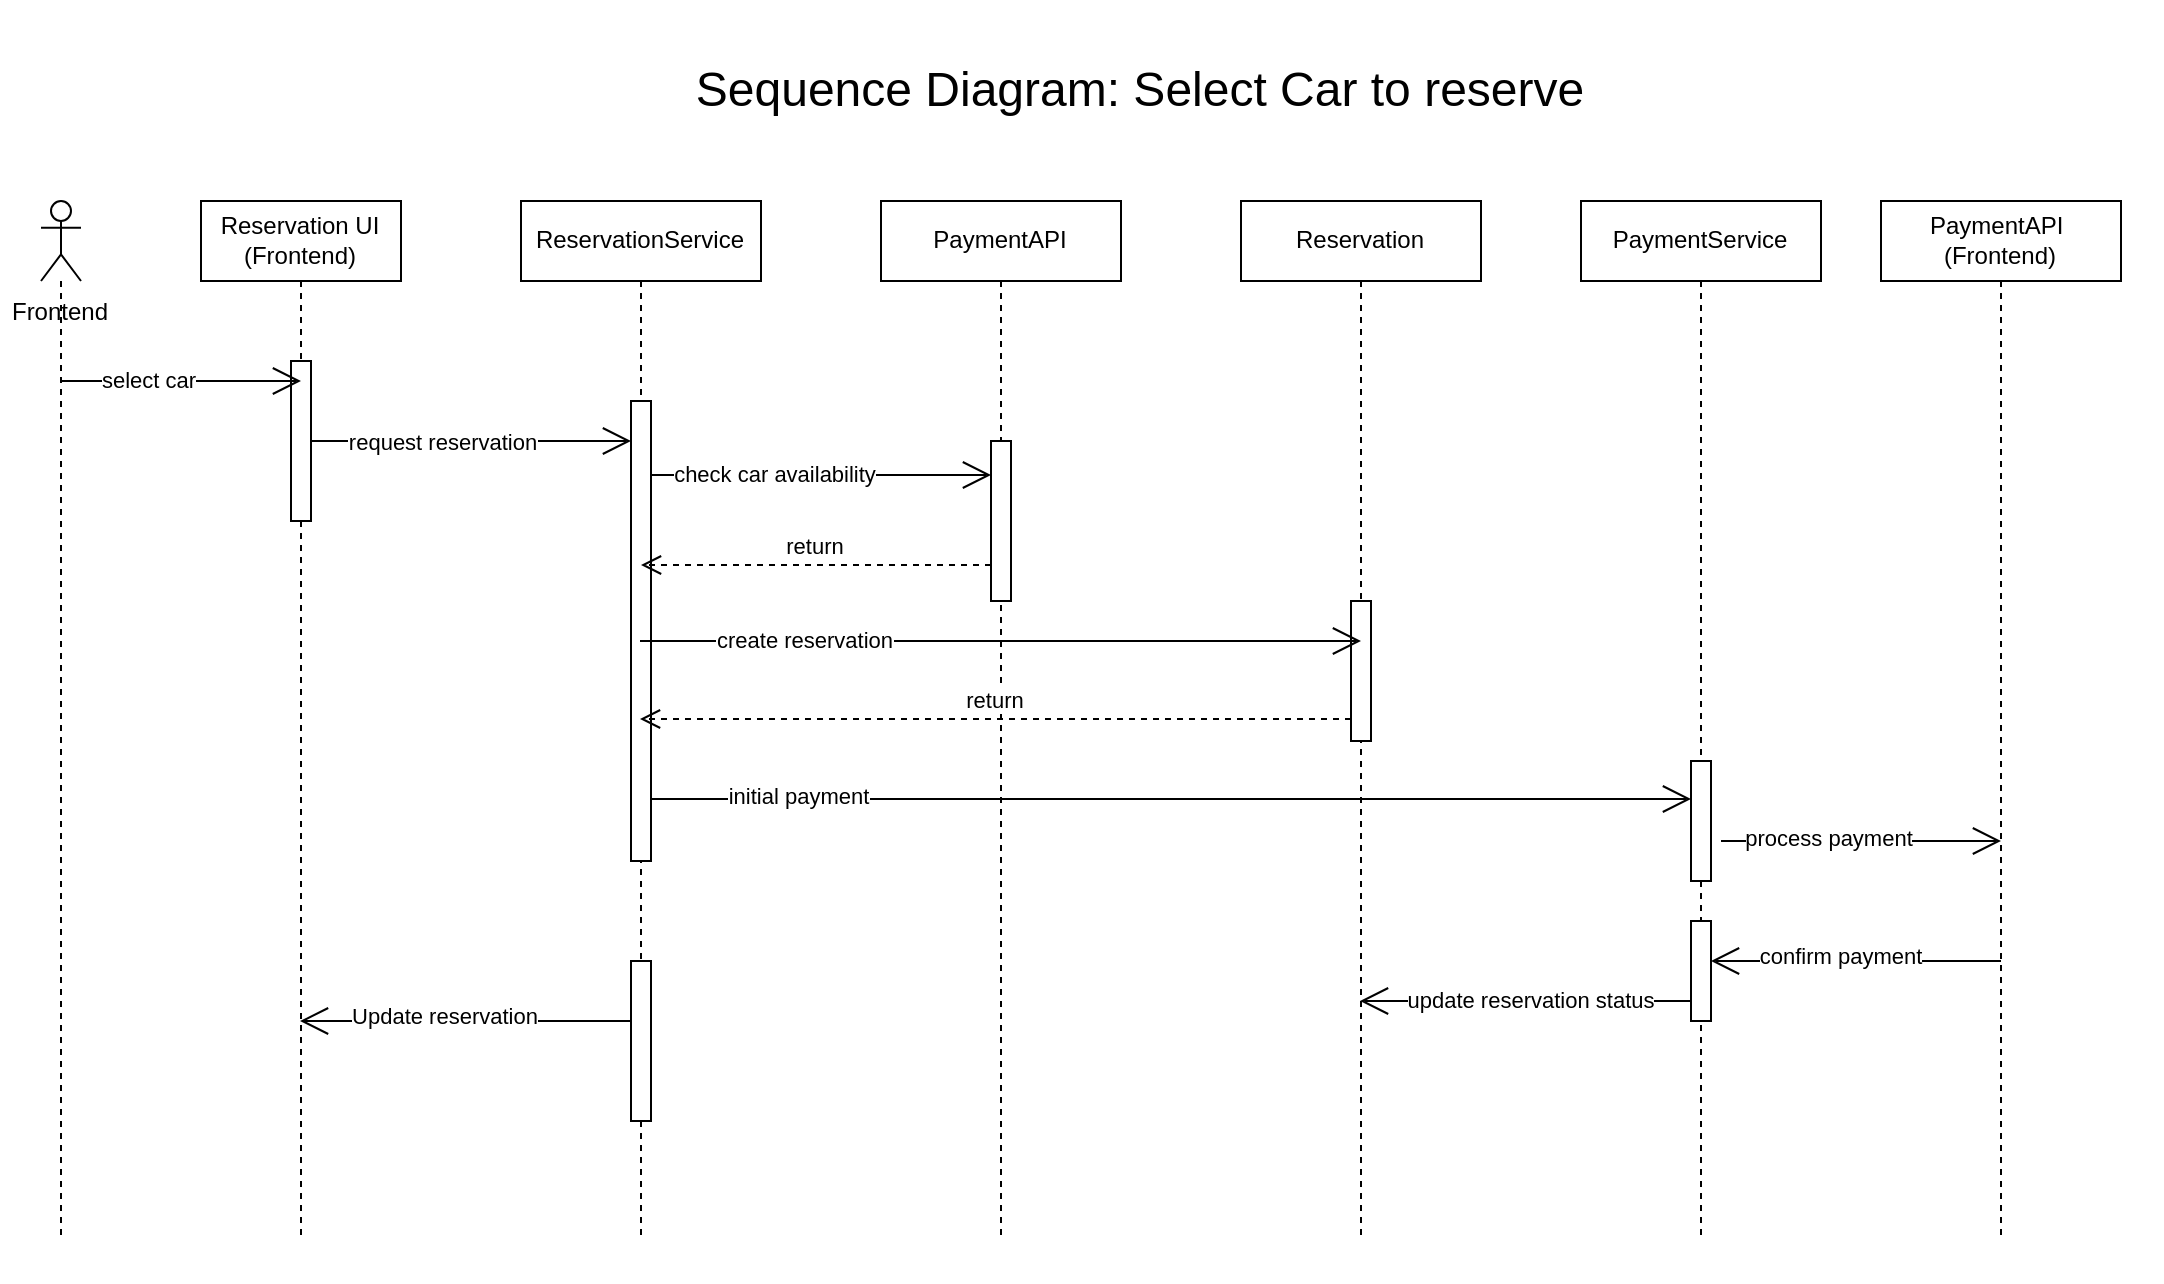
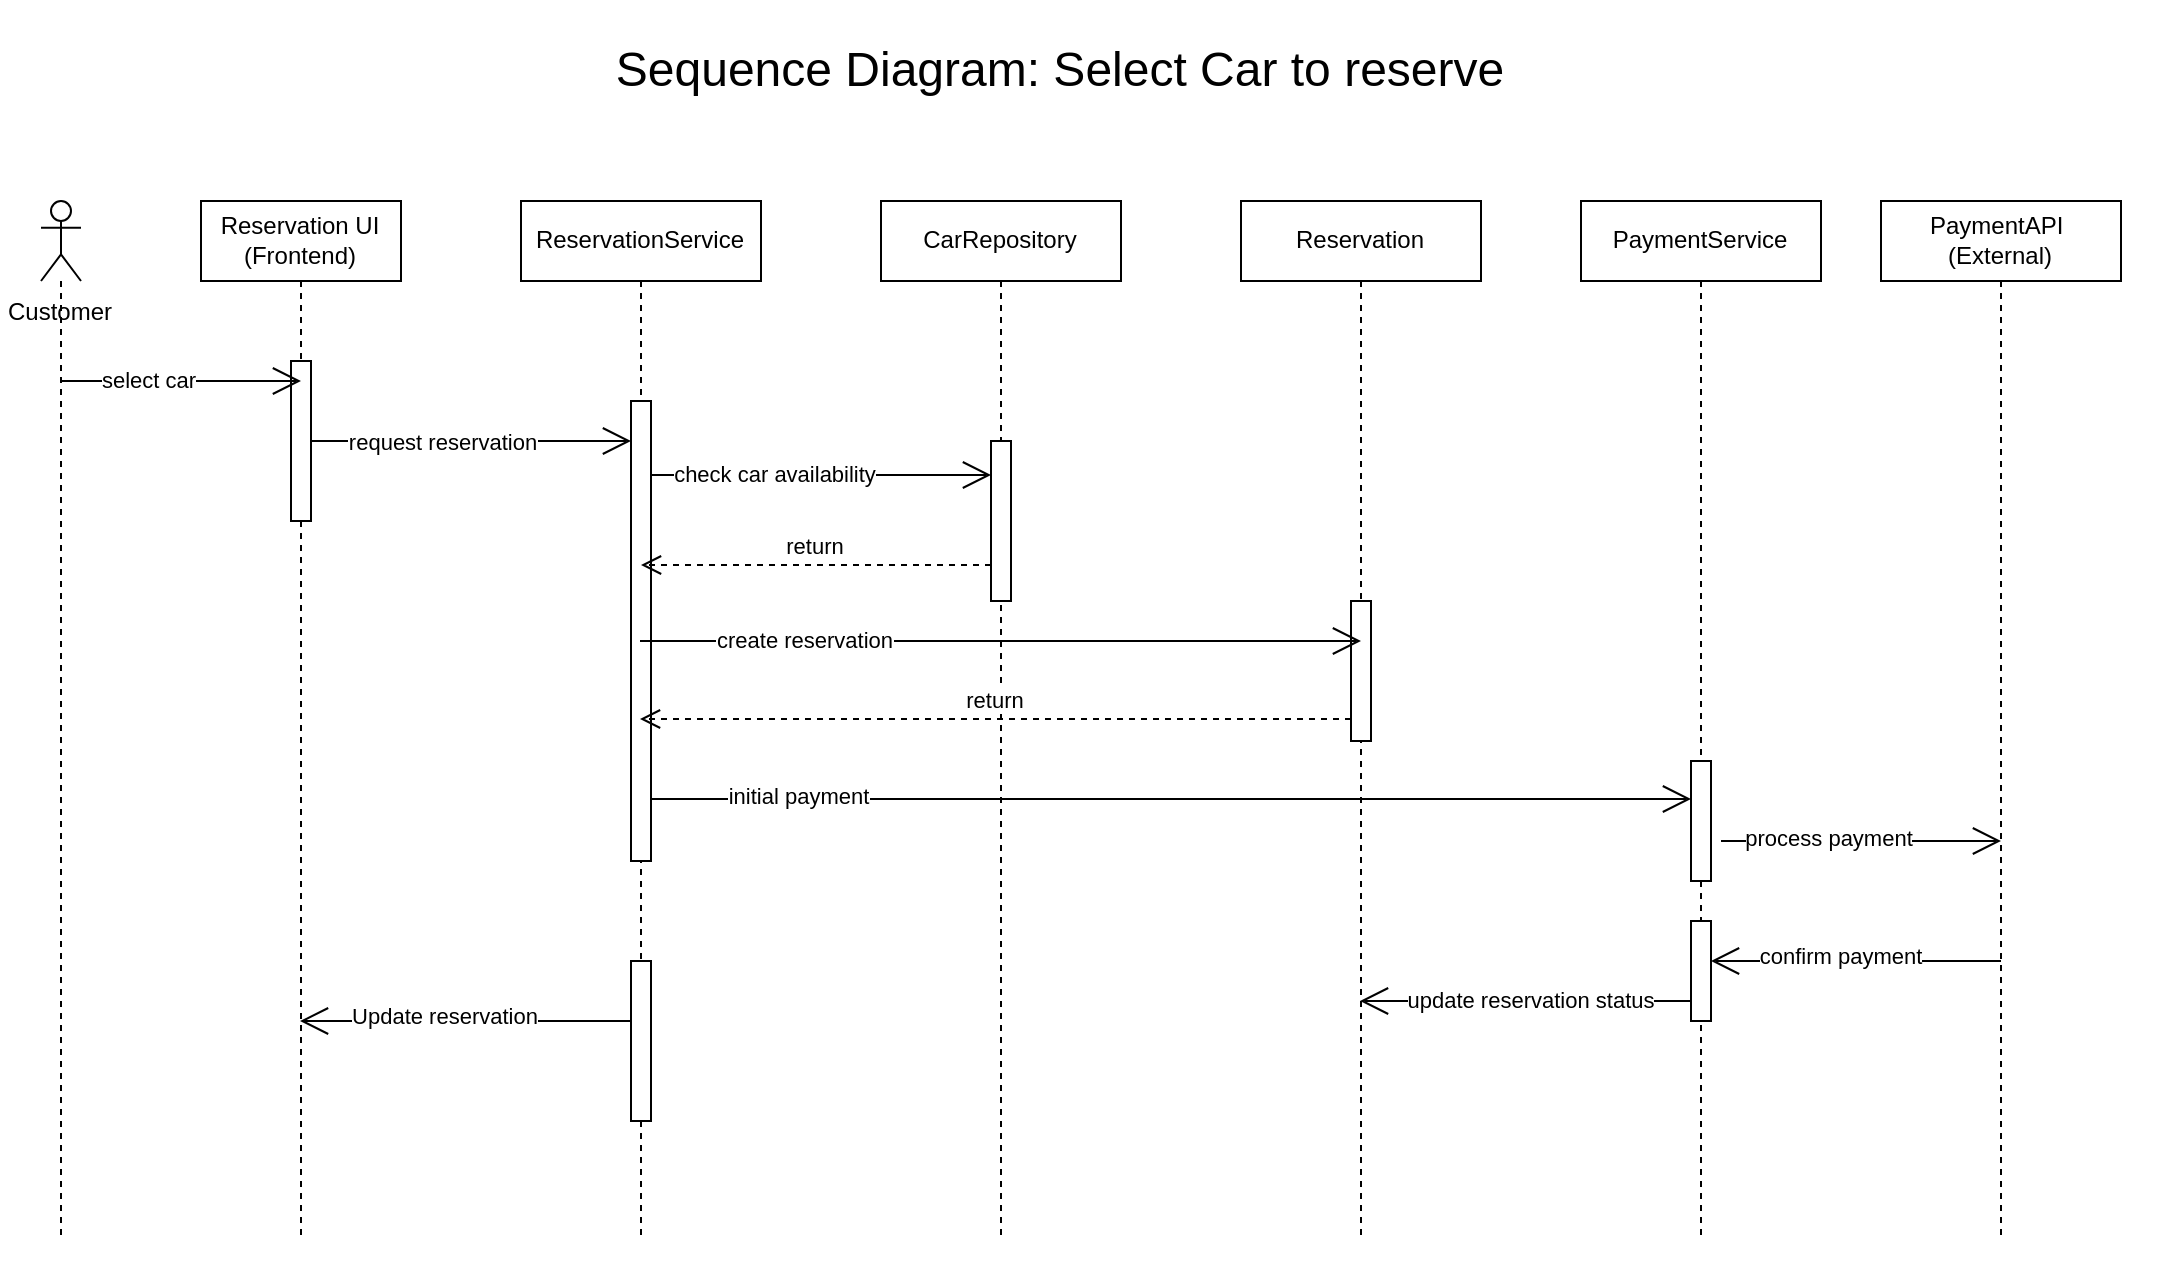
  <mxCell id="0" />
  <mxCell id="1" parent="0" />
- <mxCell id="2" value="Sequence Diagram: Select Car to reserve" style="text;html=1;align=center;verticalAlign=middle;whiteSpace=wrap;rounded=0;fontSize=24;" vertex="1" parent="1"><mxGeometry x="160" y="30" width="820" height="30" as="geometry" /></mxCell>
- <mxCell id="3" value="&lt;div&gt;&lt;br&gt;&lt;/div&gt;&lt;div&gt;&lt;br&gt;&lt;/div&gt;&lt;div&gt;&lt;br&gt;&lt;/div&gt;&lt;div&gt;&lt;br&gt;&lt;/div&gt;&lt;div&gt;&lt;br&gt;&lt;/div&gt;&lt;div&gt;Frontend&lt;/div&gt;" style="shape=umlLifeline;perimeter=lifelinePerimeter;whiteSpace=wrap;html=1;container=1;dropTarget=0;collapsible=0;recursiveResize=0;outlineConnect=0;portConstraint=eastwest;newEdgeStyle={&quot;curved&quot;:0,&quot;rounded&quot;:0};participant=umlActor;" vertex="1" parent="1"><mxGeometry x="20" y="100" width="20" height="520" as="geometry" /></mxCell>
+ <mxCell id="2" value="Sequence Diagram: Select Car to reserve" style="text;html=1;align=center;verticalAlign=middle;whiteSpace=wrap;rounded=0;fontSize=24;" vertex="1" parent="1"><mxGeometry x="120" y="20" width="820" height="30" as="geometry" /></mxCell>
+ <mxCell id="3" value="&lt;div&gt;&lt;br&gt;&lt;/div&gt;&lt;div&gt;&lt;br&gt;&lt;/div&gt;&lt;div&gt;&lt;br&gt;&lt;/div&gt;&lt;div&gt;&lt;br&gt;&lt;/div&gt;&lt;div&gt;&lt;br&gt;&lt;/div&gt;&lt;div&gt;Customer&lt;/div&gt;" style="shape=umlLifeline;perimeter=lifelinePerimeter;whiteSpace=wrap;html=1;container=1;dropTarget=0;collapsible=0;recursiveResize=0;outlineConnect=0;portConstraint=eastwest;newEdgeStyle={&quot;curved&quot;:0,&quot;rounded&quot;:0};participant=umlActor;" vertex="1" parent="1"><mxGeometry x="20" y="100" width="20" height="520" as="geometry" /></mxCell>
  <mxCell id="4" value="Reservation UI&lt;div&gt;(Frontend)&lt;/div&gt;" style="shape=umlLifeline;perimeter=lifelinePerimeter;whiteSpace=wrap;html=1;container=1;dropTarget=0;collapsible=0;recursiveResize=0;outlineConnect=0;portConstraint=eastwest;newEdgeStyle={&quot;curved&quot;:0,&quot;rounded&quot;:0};" vertex="1" parent="1"><mxGeometry x="100" y="100" width="100" height="520" as="geometry" /></mxCell>
  <mxCell id="5" value="" style="html=1;points=[[0,0,0,0,5],[0,1,0,0,-5],[1,0,0,0,5],[1,1,0,0,-5]];perimeter=orthogonalPerimeter;outlineConnect=0;targetShapes=umlLifeline;portConstraint=eastwest;newEdgeStyle={&quot;curved&quot;:0,&quot;rounded&quot;:0};" vertex="1" parent="4"><mxGeometry x="45" y="80" width="10" height="80" as="geometry" /></mxCell>
  <mxCell id="6" value="ReservationService" style="shape=umlLifeline;perimeter=lifelinePerimeter;whiteSpace=wrap;html=1;container=1;dropTarget=0;collapsible=0;recursiveResize=0;outlineConnect=0;portConstraint=eastwest;newEdgeStyle={&quot;curved&quot;:0,&quot;rounded&quot;:0};" vertex="1" parent="1"><mxGeometry x="260" y="100" width="120" height="520" as="geometry" /></mxCell>
  <mxCell id="7" value="" style="html=1;points=[[0,0,0,0,5],[0,1,0,0,-5],[1,0,0,0,5],[1,1,0,0,-5]];perimeter=orthogonalPerimeter;outlineConnect=0;targetShapes=umlLifeline;portConstraint=eastwest;newEdgeStyle={&quot;curved&quot;:0,&quot;rounded&quot;:0};" vertex="1" parent="6"><mxGeometry x="55" y="100" width="10" height="230" as="geometry" /></mxCell>
  <mxCell id="8" value="" style="html=1;points=[[0,0,0,0,5],[0,1,0,0,-5],[1,0,0,0,5],[1,1,0,0,-5]];perimeter=orthogonalPerimeter;outlineConnect=0;targetShapes=umlLifeline;portConstraint=eastwest;newEdgeStyle={&quot;curved&quot;:0,&quot;rounded&quot;:0};" vertex="1" parent="6"><mxGeometry x="55" y="380" width="10" height="80" as="geometry" /></mxCell>
- <mxCell id="9" value="PaymentAPI" style="shape=umlLifeline;perimeter=lifelinePerimeter;whiteSpace=wrap;html=1;container=1;dropTarget=0;collapsible=0;recursiveResize=0;outlineConnect=0;portConstraint=eastwest;newEdgeStyle={&quot;curved&quot;:0,&quot;rounded&quot;:0};" vertex="1" parent="1"><mxGeometry x="440" y="100" width="120" height="520" as="geometry" /></mxCell>
+ <mxCell id="9" value="CarRepository" style="shape=umlLifeline;perimeter=lifelinePerimeter;whiteSpace=wrap;html=1;container=1;dropTarget=0;collapsible=0;recursiveResize=0;outlineConnect=0;portConstraint=eastwest;newEdgeStyle={&quot;curved&quot;:0,&quot;rounded&quot;:0};" vertex="1" parent="1"><mxGeometry x="440" y="100" width="120" height="520" as="geometry" /></mxCell>
  <mxCell id="10" value="" style="html=1;points=[[0,0,0,0,5],[0,1,0,0,-5],[1,0,0,0,5],[1,1,0,0,-5]];perimeter=orthogonalPerimeter;outlineConnect=0;targetShapes=umlLifeline;portConstraint=eastwest;newEdgeStyle={&quot;curved&quot;:0,&quot;rounded&quot;:0};" vertex="1" parent="9"><mxGeometry x="55" y="120" width="10" height="80" as="geometry" /></mxCell>
  <mxCell id="11" value="Reservation" style="shape=umlLifeline;perimeter=lifelinePerimeter;whiteSpace=wrap;html=1;container=1;dropTarget=0;collapsible=0;recursiveResize=0;outlineConnect=0;portConstraint=eastwest;newEdgeStyle={&quot;curved&quot;:0,&quot;rounded&quot;:0};" vertex="1" parent="1"><mxGeometry x="620" y="100" width="120" height="520" as="geometry" /></mxCell>
  <mxCell id="12" value="" style="html=1;points=[[0,0,0,0,5],[0,1,0,0,-5],[1,0,0,0,5],[1,1,0,0,-5]];perimeter=orthogonalPerimeter;outlineConnect=0;targetShapes=umlLifeline;portConstraint=eastwest;newEdgeStyle={&quot;curved&quot;:0,&quot;rounded&quot;:0};" vertex="1" parent="11"><mxGeometry x="55" y="200" width="10" height="70" as="geometry" /></mxCell>
  <mxCell id="13" value="PaymentService" style="shape=umlLifeline;perimeter=lifelinePerimeter;whiteSpace=wrap;html=1;container=1;dropTarget=0;collapsible=0;recursiveResize=0;outlineConnect=0;portConstraint=eastwest;newEdgeStyle={&quot;curved&quot;:0,&quot;rounded&quot;:0};" vertex="1" parent="1"><mxGeometry x="790" y="100" width="120" height="520" as="geometry" /></mxCell>
  <mxCell id="14" value="" style="html=1;points=[[0,0,0,0,5],[0,1,0,0,-5],[1,0,0,0,5],[1,1,0,0,-5]];perimeter=orthogonalPerimeter;outlineConnect=0;targetShapes=umlLifeline;portConstraint=eastwest;newEdgeStyle={&quot;curved&quot;:0,&quot;rounded&quot;:0};" vertex="1" parent="13"><mxGeometry x="55" y="280" width="10" height="60" as="geometry" /></mxCell>
  <mxCell id="15" value="" style="html=1;points=[[0,0,0,0,5],[0,1,0,0,-5],[1,0,0,0,5],[1,1,0,0,-5]];perimeter=orthogonalPerimeter;outlineConnect=0;targetShapes=umlLifeline;portConstraint=eastwest;newEdgeStyle={&quot;curved&quot;:0,&quot;rounded&quot;:0};" vertex="1" parent="13"><mxGeometry x="55" y="360" width="10" height="50" as="geometry" /></mxCell>
- <mxCell id="16" value="PaymentAPI&amp;nbsp;&lt;div&gt;(Frontend)&lt;/div&gt;" style="shape=umlLifeline;perimeter=lifelinePerimeter;whiteSpace=wrap;html=1;container=1;dropTarget=0;collapsible=0;recursiveResize=0;outlineConnect=0;portConstraint=eastwest;newEdgeStyle={&quot;curved&quot;:0,&quot;rounded&quot;:0};" vertex="1" parent="1"><mxGeometry x="940" y="100" width="120" height="520" as="geometry" /></mxCell>
+ <mxCell id="16" value="PaymentAPI&amp;nbsp;&lt;div&gt;(External)&lt;/div&gt;" style="shape=umlLifeline;perimeter=lifelinePerimeter;whiteSpace=wrap;html=1;container=1;dropTarget=0;collapsible=0;recursiveResize=0;outlineConnect=0;portConstraint=eastwest;newEdgeStyle={&quot;curved&quot;:0,&quot;rounded&quot;:0};" vertex="1" parent="1"><mxGeometry x="940" y="100" width="120" height="520" as="geometry" /></mxCell>
  <mxCell id="17" value="" style="endArrow=open;endFill=1;endSize=12;html=1;rounded=0;" edge="1" parent="1"><mxGeometry width="160" relative="1" as="geometry"><mxPoint x="30" y="190" as="sourcePoint" /><mxPoint x="150" y="190" as="targetPoint" /></mxGeometry></mxCell>
  <mxCell id="18" value="select car" style="edgeLabel;html=1;align=center;verticalAlign=middle;resizable=0;points=[];" vertex="1" connectable="0" parent="17"><mxGeometry x="-0.44" y="-1" relative="1" as="geometry"><mxPoint x="9" y="-2" as="offset" /></mxGeometry></mxCell>
  <mxCell id="19" value="" style="endArrow=open;endFill=1;endSize=12;html=1;rounded=0;" edge="1" parent="1" source="5" target="7"><mxGeometry width="160" relative="1" as="geometry"><mxPoint x="160" y="220" as="sourcePoint" /><mxPoint x="310" y="220" as="targetPoint" /></mxGeometry></mxCell>
  <mxCell id="20" value="request reservation" style="edgeLabel;html=1;align=center;verticalAlign=middle;resizable=0;points=[];" vertex="1" connectable="0" parent="19"><mxGeometry x="-0.507" relative="1" as="geometry"><mxPoint x="26" as="offset" /></mxGeometry></mxCell>
  <mxCell id="21" value="" style="endArrow=open;endFill=1;endSize=12;html=1;rounded=0;" edge="1" parent="1"><mxGeometry width="160" relative="1" as="geometry"><mxPoint x="325" y="237" as="sourcePoint" /><mxPoint x="495" y="237" as="targetPoint" /></mxGeometry></mxCell>
  <mxCell id="22" value="check car availability" style="edgeLabel;html=1;align=center;verticalAlign=middle;resizable=0;points=[];" vertex="1" connectable="0" parent="21"><mxGeometry x="-0.583" y="1" relative="1" as="geometry"><mxPoint x="26" as="offset" /></mxGeometry></mxCell>
  <mxCell id="23" value="return" style="html=1;verticalAlign=bottom;endArrow=open;dashed=1;endSize=8;curved=0;rounded=0;" edge="1" parent="1"><mxGeometry relative="1" as="geometry"><mxPoint x="495" y="282" as="sourcePoint" /><mxPoint x="320" y="282" as="targetPoint" /></mxGeometry></mxCell>
  <mxCell id="24" value="" style="endArrow=open;endFill=1;endSize=12;html=1;rounded=0;" edge="1" parent="1" source="6"><mxGeometry width="160" relative="1" as="geometry"><mxPoint x="340" y="330" as="sourcePoint" /><mxPoint x="680" y="320" as="targetPoint" /></mxGeometry></mxCell>
  <mxCell id="25" value="create reservation" style="edgeLabel;html=1;align=center;verticalAlign=middle;resizable=0;points=[];" vertex="1" connectable="0" parent="24"><mxGeometry x="-0.547" y="-1" relative="1" as="geometry"><mxPoint y="-2" as="offset" /></mxGeometry></mxCell>
  <mxCell id="26" value="return" style="html=1;verticalAlign=bottom;endArrow=open;dashed=1;endSize=8;curved=0;rounded=0;" edge="1" parent="1"><mxGeometry relative="1" as="geometry"><mxPoint x="675" y="359" as="sourcePoint" /><mxPoint x="319.5" y="359" as="targetPoint" /></mxGeometry></mxCell>
  <mxCell id="27" value="" style="endArrow=open;endFill=1;endSize=12;html=1;rounded=0;" edge="1" parent="1"><mxGeometry width="160" relative="1" as="geometry"><mxPoint x="325" y="399" as="sourcePoint" /><mxPoint x="845" y="399" as="targetPoint" /></mxGeometry></mxCell>
  <mxCell id="28" value="initial payment" style="edgeLabel;html=1;align=center;verticalAlign=middle;resizable=0;points=[];" vertex="1" connectable="0" parent="27"><mxGeometry x="-0.718" y="2" relative="1" as="geometry"><mxPoint as="offset" /></mxGeometry></mxCell>
  <mxCell id="29" value="" style="endArrow=open;endFill=1;endSize=12;html=1;rounded=0;" edge="1" parent="1"><mxGeometry width="160" relative="1" as="geometry"><mxPoint x="860" y="420" as="sourcePoint" /><mxPoint x="1000" y="420" as="targetPoint" /></mxGeometry></mxCell>
  <mxCell id="30" value="process payment" style="edgeLabel;html=1;align=center;verticalAlign=middle;resizable=0;points=[];" vertex="1" connectable="0" parent="29"><mxGeometry x="-0.609" y="-1" relative="1" as="geometry"><mxPoint x="26" y="-3" as="offset" /></mxGeometry></mxCell>
  <mxCell id="31" value="" style="endArrow=open;endFill=1;endSize=12;html=1;rounded=0;" edge="1" parent="1" target="15"><mxGeometry width="160" relative="1" as="geometry"><mxPoint x="1000" y="480" as="sourcePoint" /><mxPoint x="870" y="480" as="targetPoint" /></mxGeometry></mxCell>
  <mxCell id="32" value="confirm payment" style="edgeLabel;html=1;align=center;verticalAlign=middle;resizable=0;points=[];" vertex="1" connectable="0" parent="31"><mxGeometry x="0.332" y="-4" relative="1" as="geometry"><mxPoint x="16" y="1" as="offset" /></mxGeometry></mxCell>
  <mxCell id="33" value="" style="endArrow=open;endFill=1;endSize=12;html=1;rounded=0;" edge="1" parent="1" target="11"><mxGeometry width="160" relative="1" as="geometry"><mxPoint x="845" y="500" as="sourcePoint" /><mxPoint x="700" y="500" as="targetPoint" /></mxGeometry></mxCell>
  <mxCell id="34" value="update reservation status" style="edgeLabel;html=1;align=center;verticalAlign=middle;resizable=0;points=[];" vertex="1" connectable="0" parent="33"><mxGeometry x="0.332" y="-4" relative="1" as="geometry"><mxPoint x="29" y="3" as="offset" /></mxGeometry></mxCell>
  <mxCell id="35" value="" style="endArrow=open;endFill=1;endSize=12;html=1;rounded=0;" edge="1" parent="1" target="4"><mxGeometry width="160" relative="1" as="geometry"><mxPoint x="315" y="510" as="sourcePoint" /><mxPoint x="170" y="510" as="targetPoint" /></mxGeometry></mxCell>
  <mxCell id="36" value="Update reservation" style="edgeLabel;html=1;align=center;verticalAlign=middle;resizable=0;points=[];" vertex="1" connectable="0" parent="35"><mxGeometry x="0.332" y="-4" relative="1" as="geometry"><mxPoint x="16" y="1" as="offset" /></mxGeometry></mxCell>
